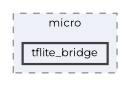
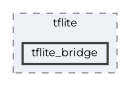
  digraph {
    compound=true
    fontname=Montserrat
    n1 [color=grey25 fillcolor="#edf0f7" fontname=Montserrat fontsize=10 height=0.2 label=tflite_bridge shape=box style="filled,bold" width=0.4]
    subgraph cluster_1 {
      bgcolor="#edf0f7"
      fontsize=10
-     label=micro
+     label=tflite
      pencolor=grey50
      style="filled,dashed"
      n1
    }
  }
